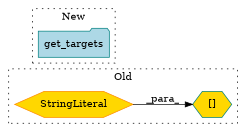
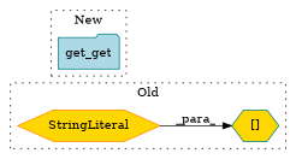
  digraph {
    rankdir=LR
    node [shape=hexagon style=filled fillcolor=gold color=teal]
    n1 [a=2 l="7,1" label="[]" s="975,990"]
    n2 [a=45 l=8 label=StringLiteral s=982 color=darkorange]
-   n3 [a=32 l="12,1" label=get_targets s="983,1012" shape=folder fillcolor=lightblue]
+   n3 [a=32 l="12,1" label=get_get s="983,1012" shape=folder fillcolor=lightblue]
    subgraph cluster_1 {
      label=Old
      style=dotted
      n1
      n2
    }
    subgraph cluster_2 {
      label=New
      style=dotted
      n3
    }
    n2 -> n1 [label=_para_ color=black]
  }
